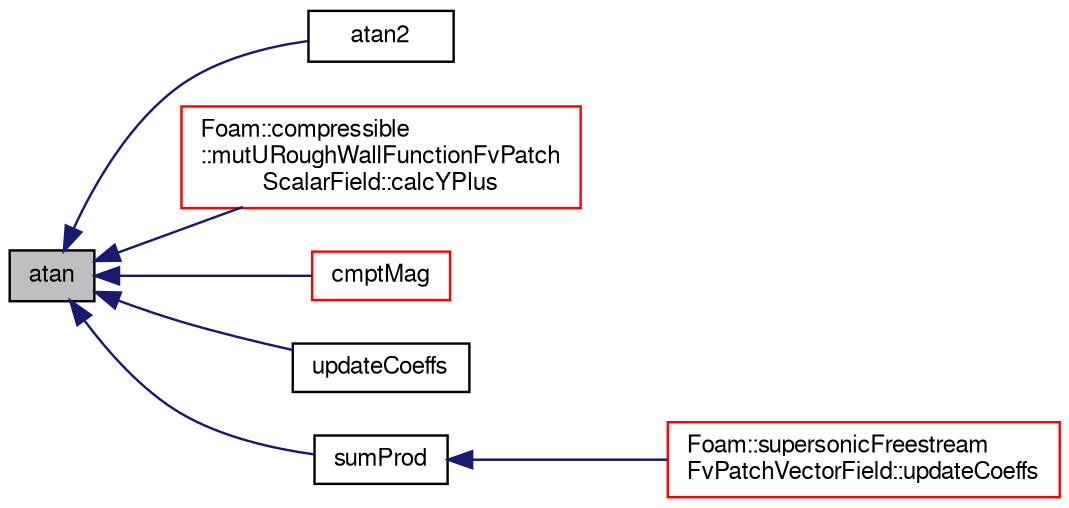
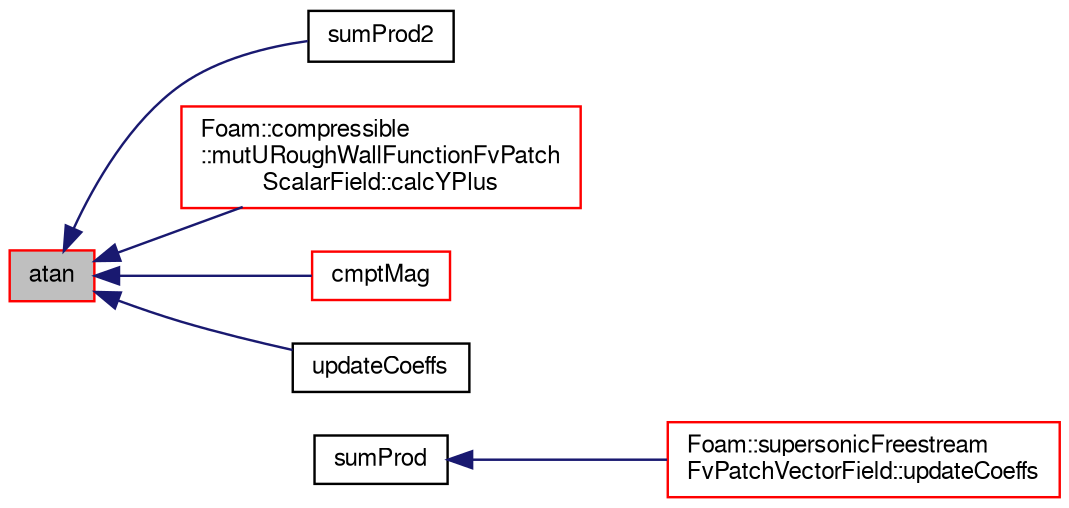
  digraph {
    rankdir=LR
    node [color=black fontname=FreeSans fontsize=10 shape=record]
    edge [color=midnightblue dir=back fontname=FreeSans fontsize=10 labelfontname=FreeSans labelfontsize=10 style=solid]
-   n1 [fillcolor=grey75 fontcolor=black height=0.2 label=atan style=filled width=0.4]
-   n2 [height=0.2 label=atan2 width=0.4]
+   n1 [color=red fillcolor=grey75 fontcolor=black height=0.2 label=atan style=filled width=0.4]
+   n2 [height=0.2 label=sumProd2 width=0.4]
    n3 [color=red height=0.2 label="Foam::compressible\l::mutURoughWallFunctionFvPatch\lScalarField::calcYPlus" width=0.4]
    n4 [color=red height=0.2 label=cmptMag width=0.4]
    n5 [height=0.2 label=updateCoeffs width=0.4]
    n6 [height=0.2 label=sumProd width=0.4]
    n7 [color=red height=0.2 label="Foam::supersonicFreestream\lFvPatchVectorField::updateCoeffs" width=0.4]
    n1 -> n2
    n1 -> n3
    n1 -> n4
    n1 -> n5
-   n1 -> n6
    n6 -> n7
  }
